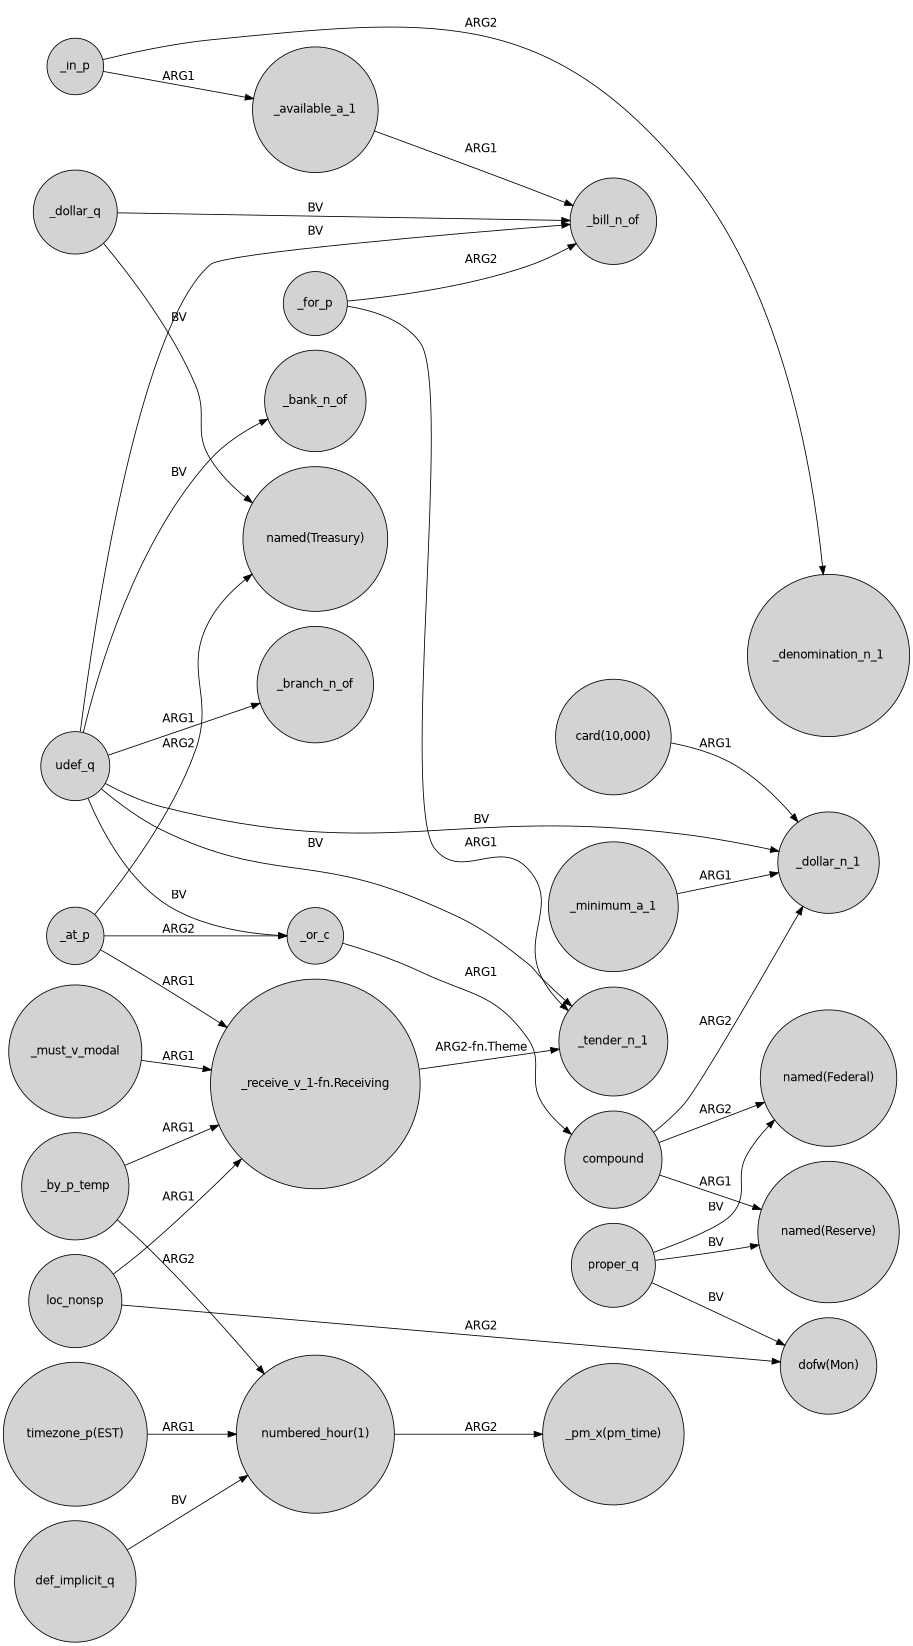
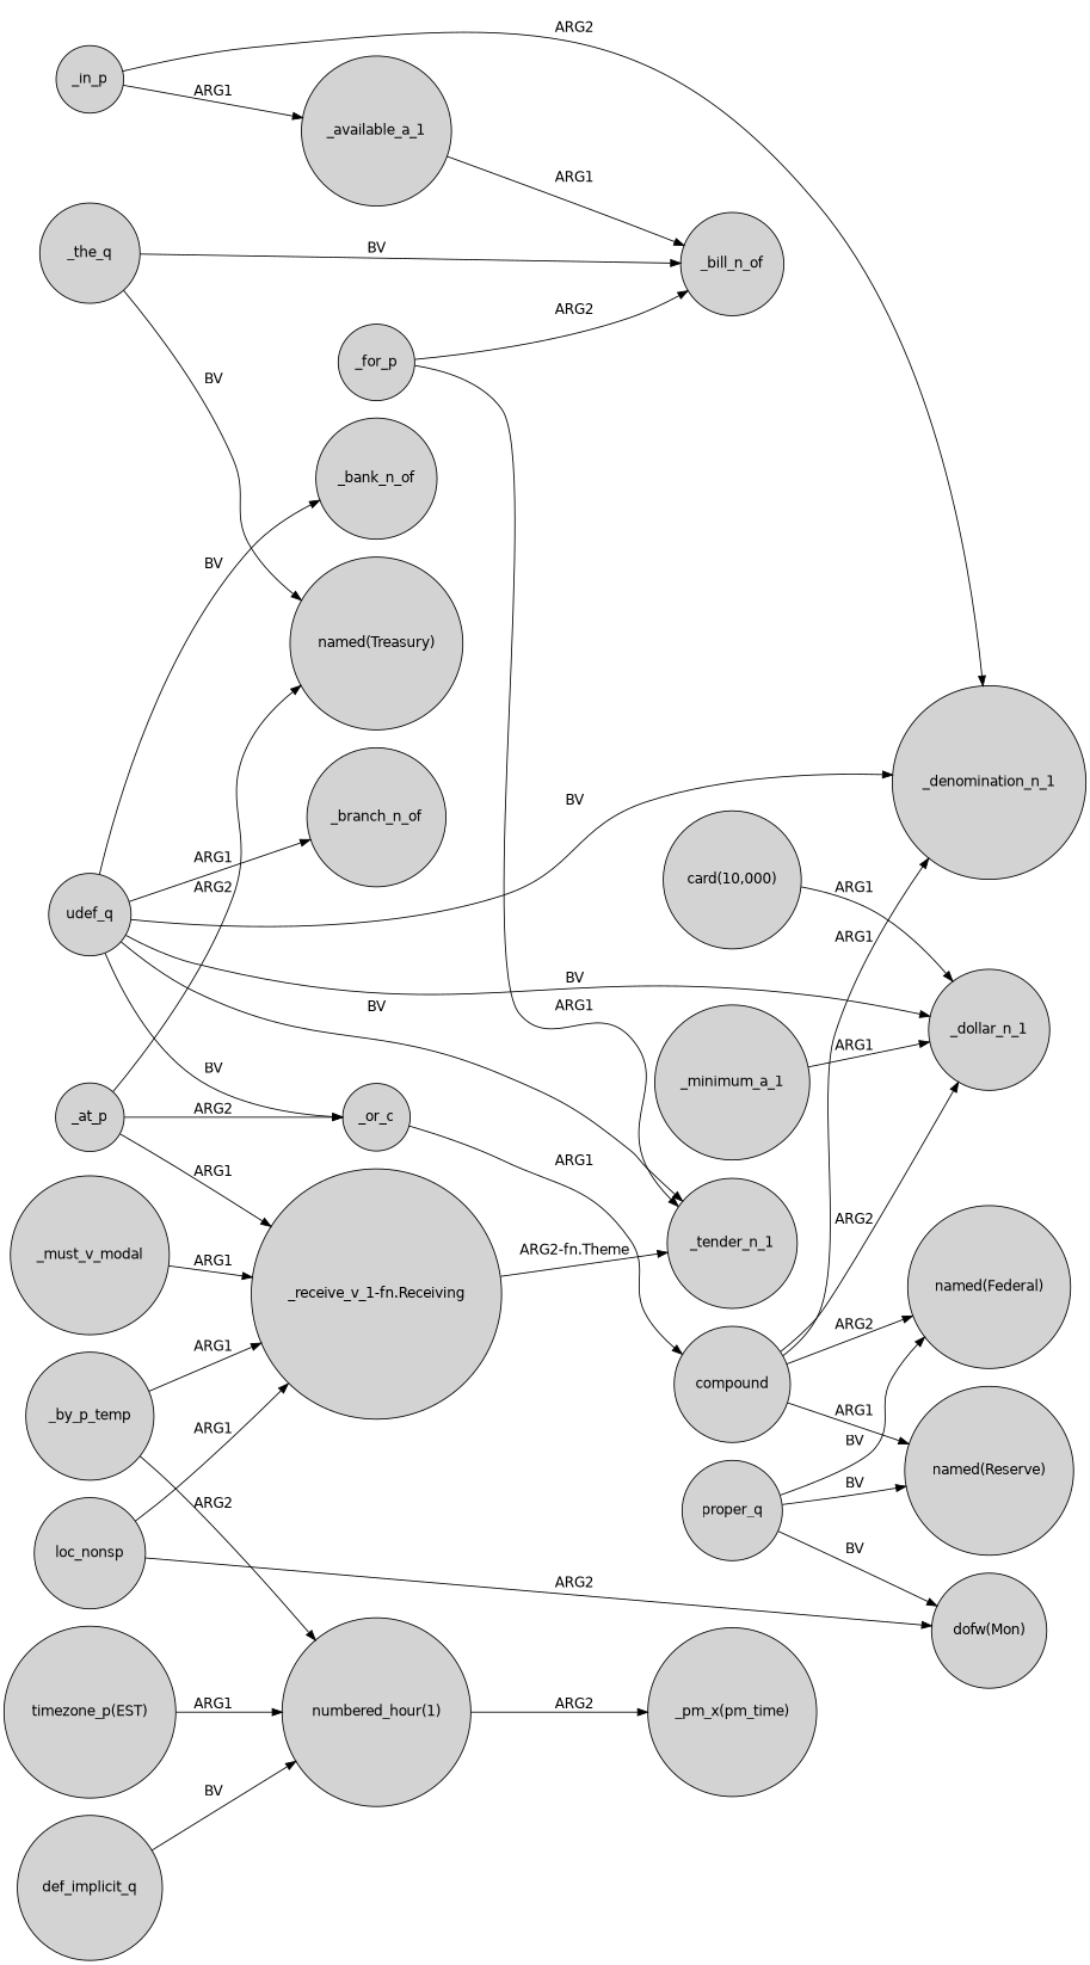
  digraph {
    fontname="DejaVu Sans"
    rankdir=LR
    node [fontname="DejaVu Sans" shape=circle style=filled]
    edge [fontname="DejaVu Sans"]
    compound
    _denomination_n_1
    "named(Reserve)"
    _dollar_n_1
    "named(Federal)"
    _or_c
-   _the_q [label=_dollar_q]
+   _the_q
    _bill_n_of
    "named(Treasury)"
    _for_p
    _tender_n_1
    "numbered_hour(1)"
    "_pm_x(pm_time)"
    proper_q
    "dofw(Mon)"
    _in_p
    _available_a_1
    udef_q
    _branch_n_of
    _bank_n_of
    _minimum_a_1
    "_receive_v_1-fn.Receiving"
    _by_p_temp
    _at_p
    loc_nonsp
    "card(10,000)"
    _must_v_modal
    def_implicit_q
    "timezone_p(EST)"
+   compound -> _denomination_n_1 [label=ARG1]
    compound -> "named(Reserve)" [label=ARG1]
    compound -> _dollar_n_1 [label=ARG2]
    compound -> "named(Federal)" [label=ARG2]
    _or_c -> compound [label=ARG1]
    _the_q -> _bill_n_of [label=BV]
    _the_q -> "named(Treasury)" [label=BV]
    _for_p -> _bill_n_of [label=ARG2]
    _for_p -> _tender_n_1 [label=ARG1]
    "numbered_hour(1)" -> "_pm_x(pm_time)" [label=ARG2]
    proper_q -> "named(Reserve)" [label=BV]
    proper_q -> "named(Federal)" [label=BV]
    proper_q -> "dofw(Mon)" [label=BV]
    _in_p -> _denomination_n_1 [label=ARG2]
    _in_p -> _available_a_1 [label=ARG1]
    _available_a_1 -> _bill_n_of [label=ARG1]
-   udef_q -> _bill_n_of [label=BV]
+   udef_q -> _denomination_n_1 [label=BV]
    udef_q -> _dollar_n_1 [label=BV]
    udef_q -> _or_c [label=BV]
    udef_q -> _tender_n_1 [label=BV]
    udef_q -> _branch_n_of [label=ARG1]
    udef_q -> _bank_n_of [label=BV]
    _minimum_a_1 -> _dollar_n_1 [label=ARG1]
    "_receive_v_1-fn.Receiving" -> _tender_n_1 [label="ARG2-fn.Theme"]
    _by_p_temp -> "numbered_hour(1)" [label=ARG2]
    _by_p_temp -> "_receive_v_1-fn.Receiving" [label=ARG1]
    _at_p -> _or_c [label=ARG2]
    _at_p -> "named(Treasury)" [label=ARG2]
    _at_p -> "_receive_v_1-fn.Receiving" [label=ARG1]
    loc_nonsp -> "dofw(Mon)" [label=ARG2]
    loc_nonsp -> "_receive_v_1-fn.Receiving" [label=ARG1]
    "card(10,000)" -> _dollar_n_1 [label=ARG1]
    _must_v_modal -> "_receive_v_1-fn.Receiving" [label=ARG1]
    def_implicit_q -> "numbered_hour(1)" [label=BV]
    "timezone_p(EST)" -> "numbered_hour(1)" [label=ARG1]
  }
